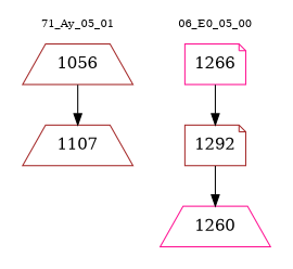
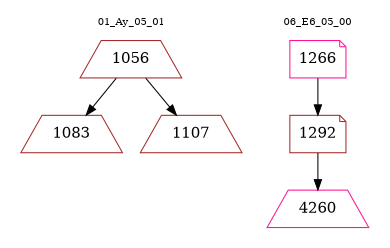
  digraph {
    node [color=brown shape=trapezium]
    edge [color=black]
    n1 [label=1056]
+   n2 [label=1083]
    n3 [label=1107]
    n4 [color=deeppink label=1266 shape=note]
-   n5 [color=deeppink label=1260]
+   n5 [color=deeppink label=4260]
    n6 [label=1292 shape=note]
    subgraph cluster_1 {
      color=white
      fontsize=10
-     label="71_Ay_05_01"
+     label="01_Ay_05_01"
      n1
+     n2
      n3
    }
    subgraph cluster_2 {
      color=white
      fontsize=10
-     label="06_E0_05_00"
+     label="06_E6_05_00"
      n4
      n5
      n6
    }
+   n1 -> n2
    n1 -> n3
    n4 -> n6
    n6 -> n5
  }
